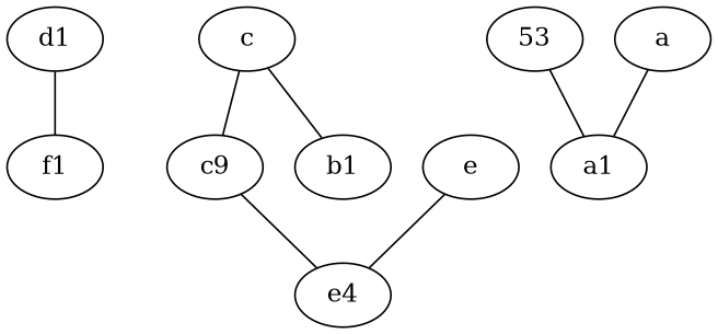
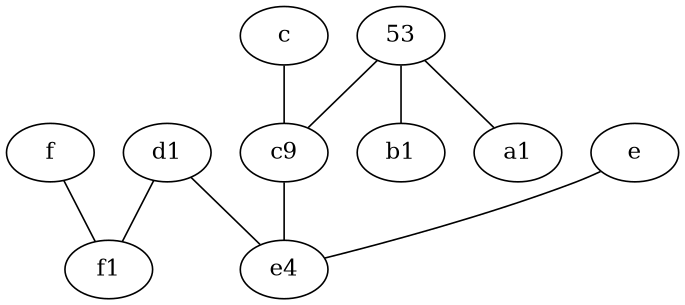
  graph {
    node [labelfontsize=50]
    d1
    f1
    n3 [label=e4]
    n4 [label=c9]
    c
    n6 [label=53]
    b1
    a1
+   f
    e
-   a
    d1 -- f1
+   d1 -- n3
    n4 -- n3
    c -- n4
-   c -- b1
+   n6 -- n4
+   n6 -- b1
    n6 -- a1
+   f -- f1
    e -- n3
-   a -- a1
  }
